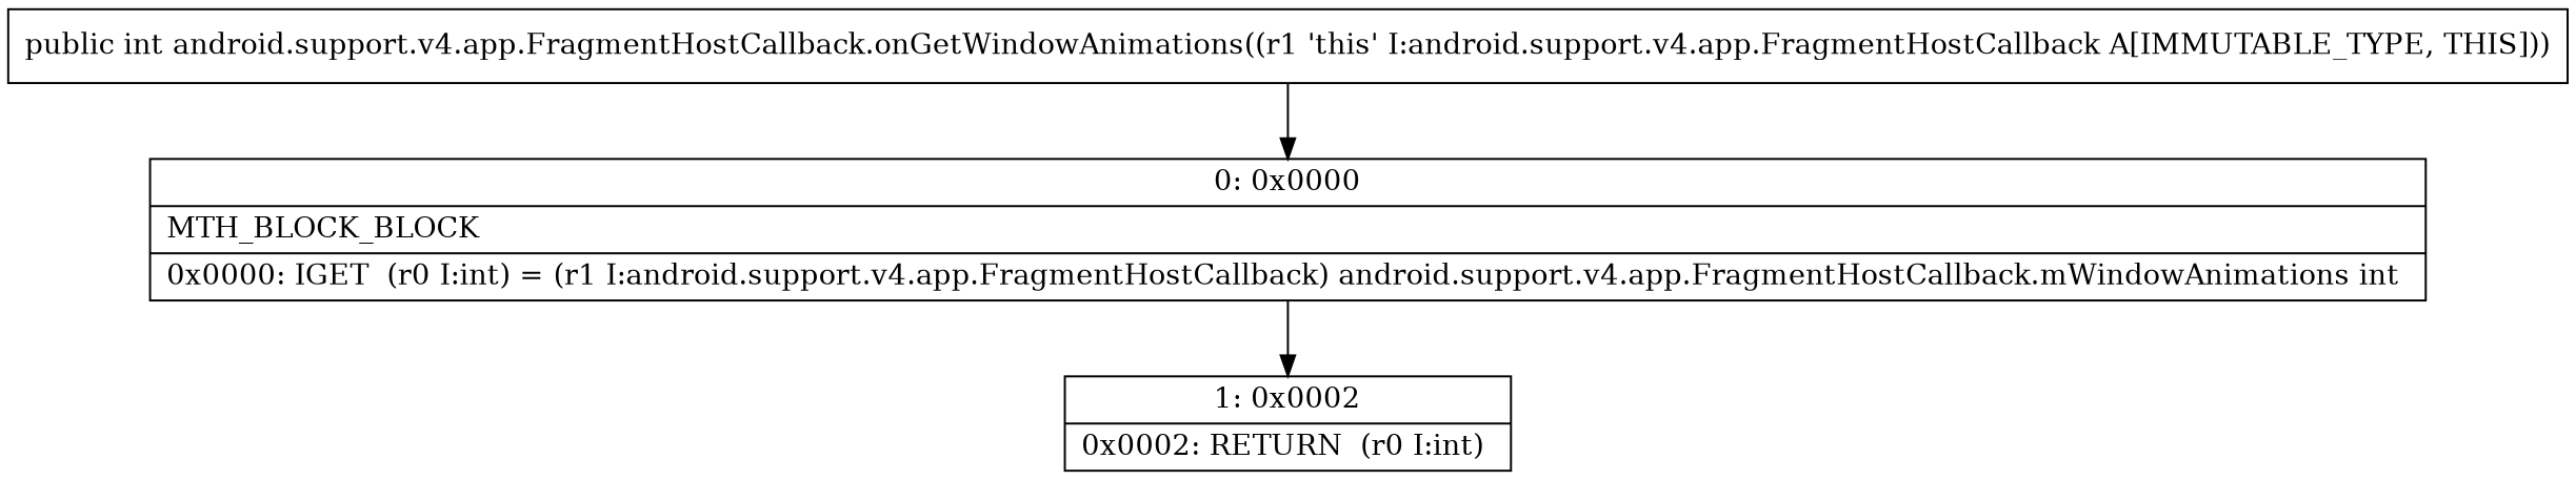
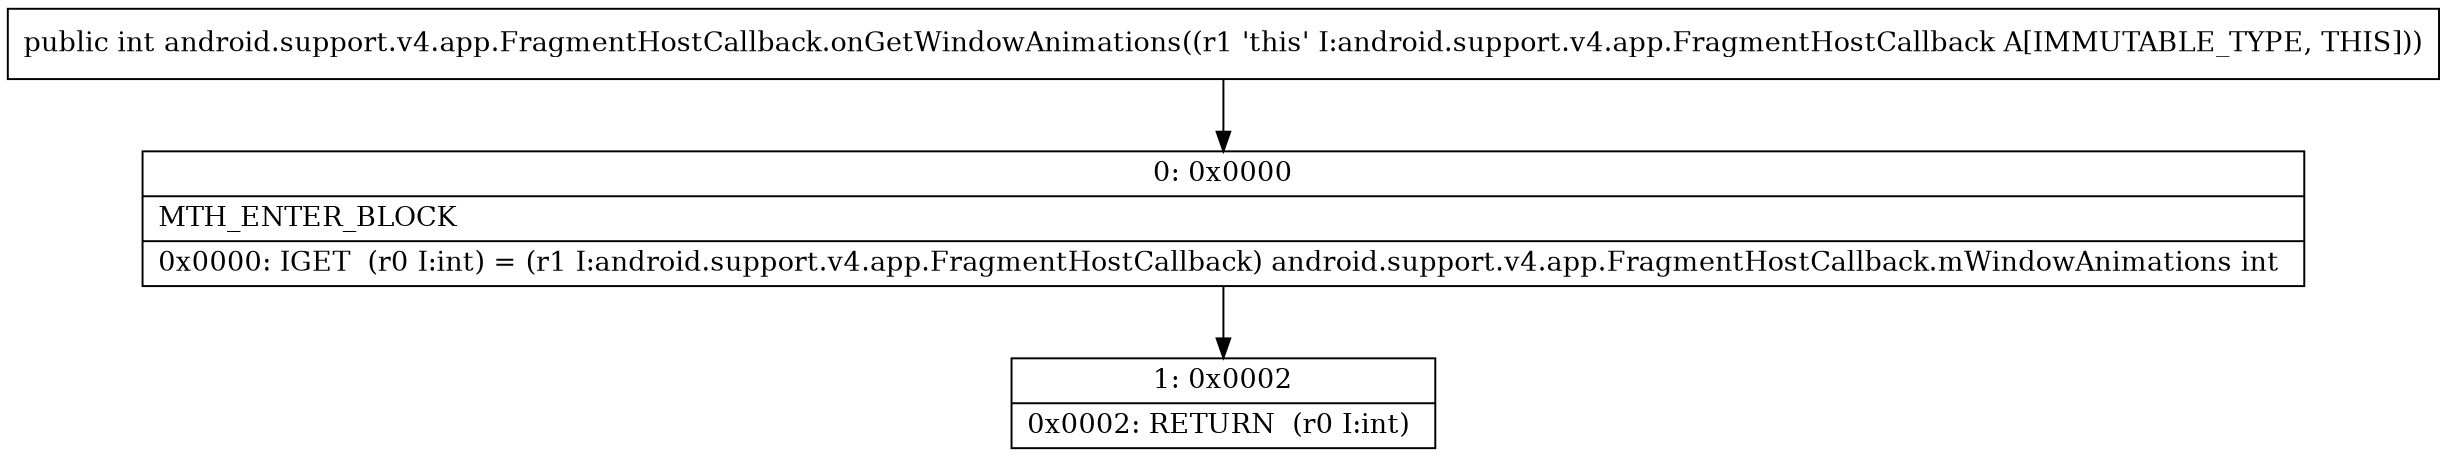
  digraph {
    fontname="DejaVu Serif"
    node [shape=record fontname="DejaVu Serif"]
    edge [fontname="DejaVu Serif"]
-   n1 [label="{0\:\ 0x0000|MTH_BLOCK_BLOCK\l|0x0000: IGET  (r0 I:int) = (r1 I:android.support.v4.app.FragmentHostCallback) android.support.v4.app.FragmentHostCallback.mWindowAnimations int \l}"]
+   n1 [label="{0\:\ 0x0000|MTH_ENTER_BLOCK\l|0x0000: IGET  (r0 I:int) = (r1 I:android.support.v4.app.FragmentHostCallback) android.support.v4.app.FragmentHostCallback.mWindowAnimations int \l}"]
    n2 [label="{1\:\ 0x0002|0x0002: RETURN  (r0 I:int) \l}"]
    n3 [label="{public int android.support.v4.app.FragmentHostCallback.onGetWindowAnimations((r1 'this' I:android.support.v4.app.FragmentHostCallback A[IMMUTABLE_TYPE, THIS])) }"]
    n1 -> n2
    n3 -> n1
  }
